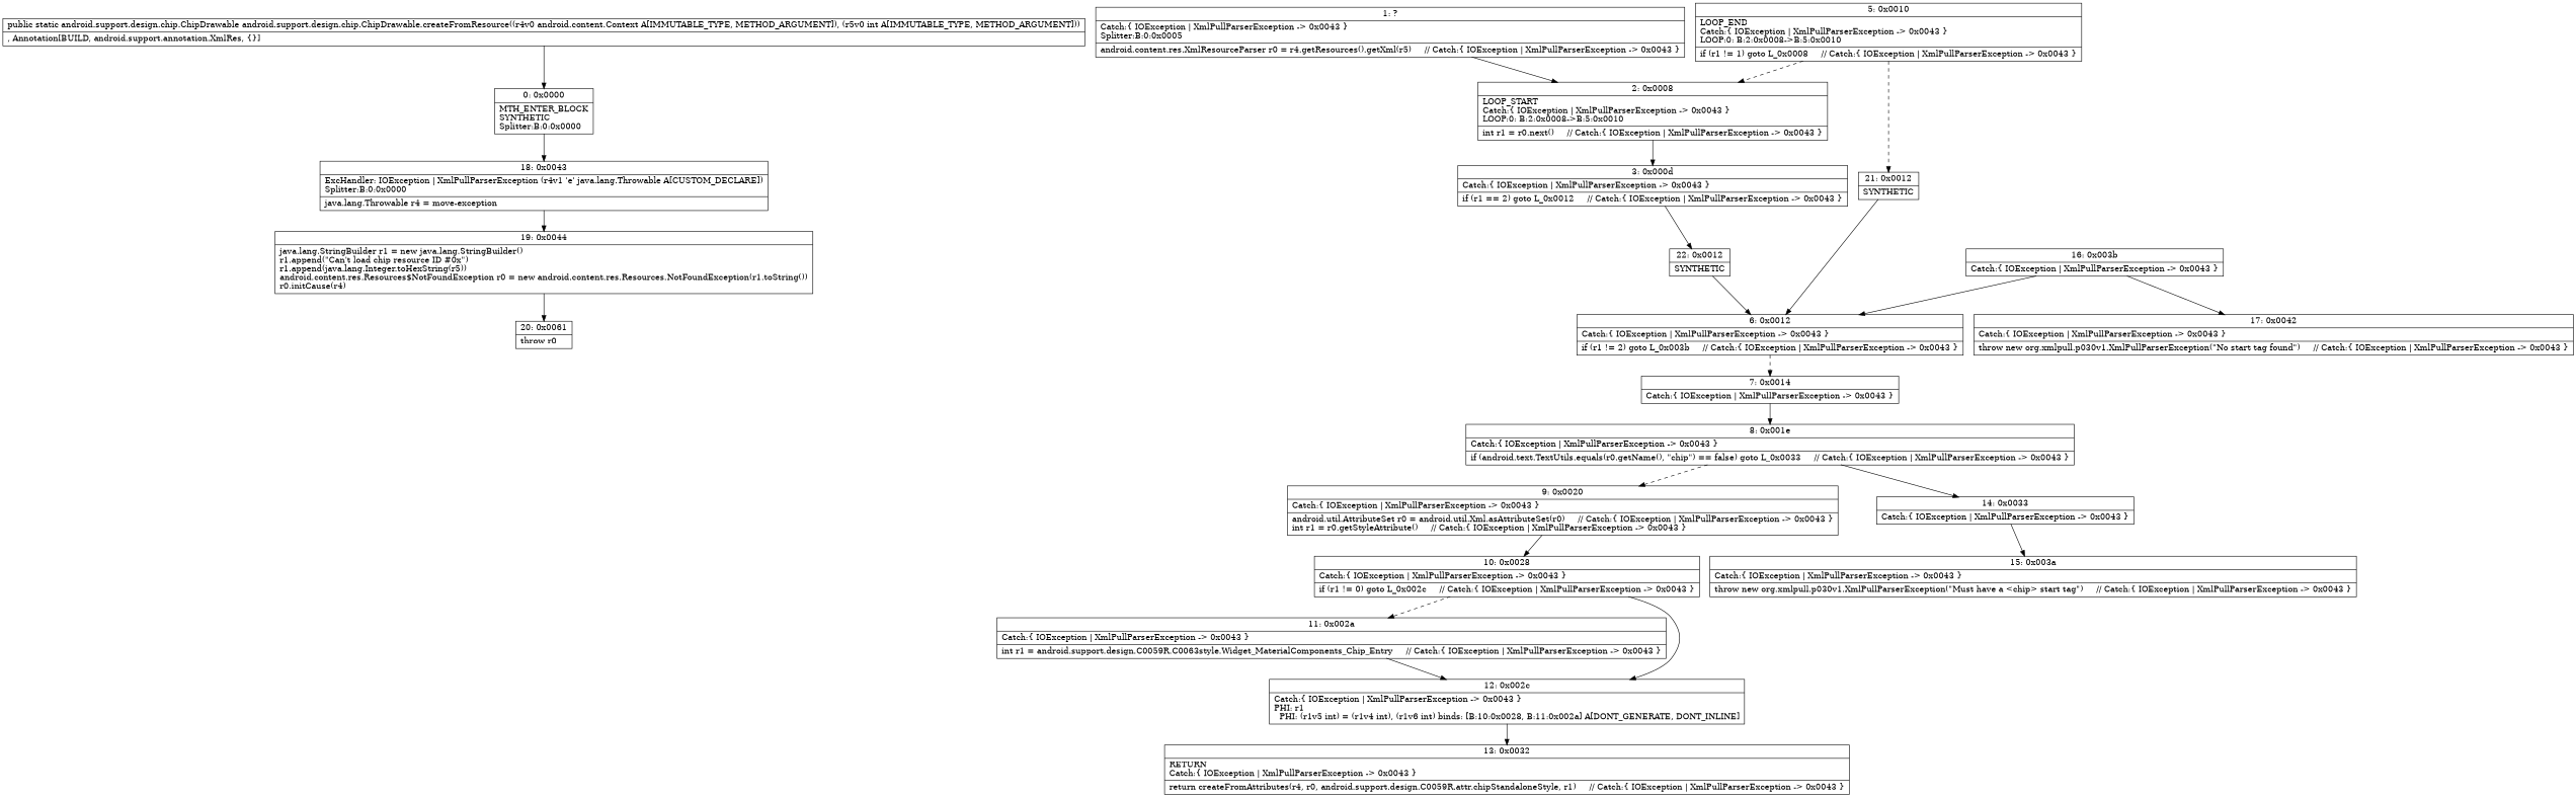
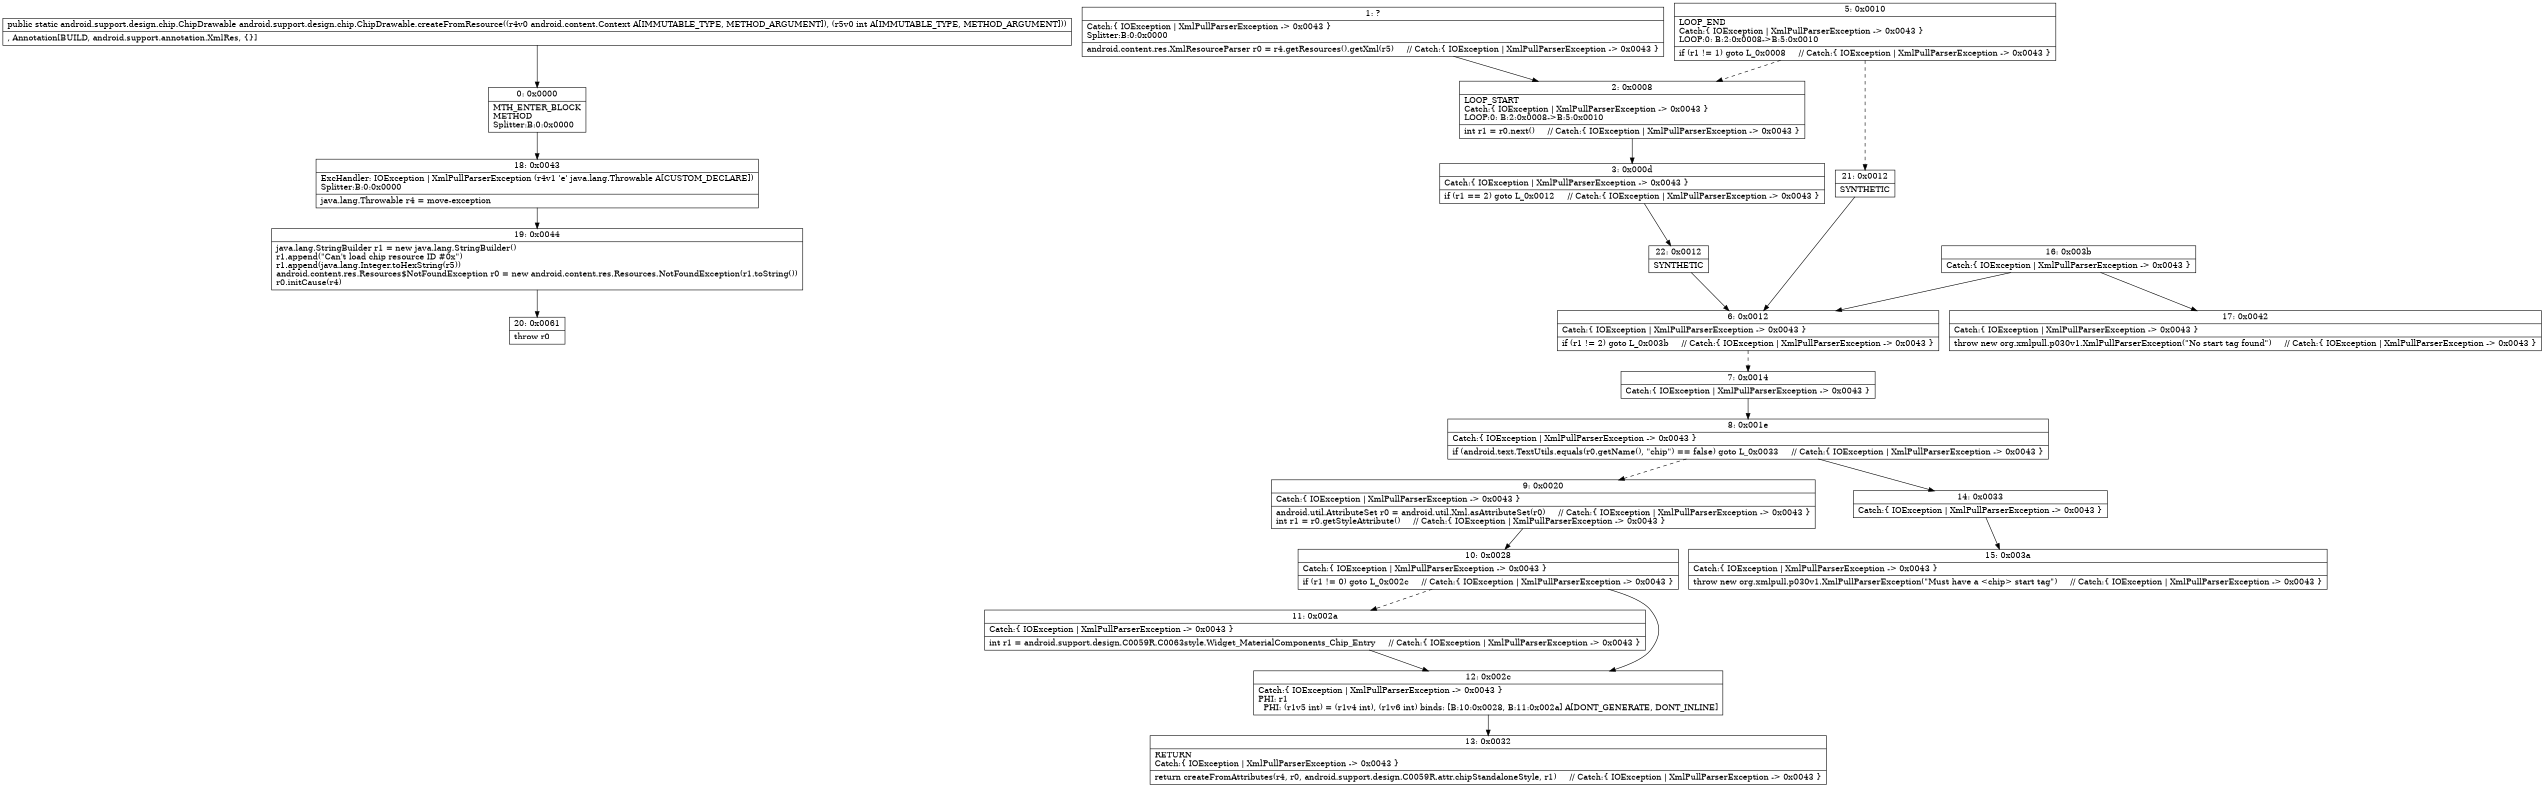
  digraph {
    node [shape=record]
-   n1 [label="{0\:\ 0x0000|MTH_ENTER_BLOCK\lSYNTHETIC\lSplitter:B:0:0x0000\l}"]
+   n1 [label="{0\:\ 0x0000|MTH_ENTER_BLOCK\lMETHOD\lSplitter:B:0:0x0000\l}"]
    n2 [label="{18\:\ 0x0043|ExcHandler: IOException \| XmlPullParserException (r4v1 'e' java.lang.Throwable A[CUSTOM_DECLARE])\lSplitter:B:0:0x0000\l|java.lang.Throwable r4 = move\-exception\l}"]
-   n3 [label="{1\:\ ?|Catch:\{ IOException \| XmlPullParserException \-\> 0x0043 \}\lSplitter:B:0:0x0005\l|android.content.res.XmlResourceParser r0 = r4.getResources().getXml(r5)     \/\/ Catch:\{ IOException \| XmlPullParserException \-\> 0x0043 \}\l}"]
+   n3 [label="{1\:\ ?|Catch:\{ IOException \| XmlPullParserException \-\> 0x0043 \}\lSplitter:B:0:0x0000\l|android.content.res.XmlResourceParser r0 = r4.getResources().getXml(r5)     \/\/ Catch:\{ IOException \| XmlPullParserException \-\> 0x0043 \}\l}"]
    n4 [label="{2\:\ 0x0008|LOOP_START\lCatch:\{ IOException \| XmlPullParserException \-\> 0x0043 \}\lLOOP:0: B:2:0x0008\-\>B:5:0x0010\l|int r1 = r0.next()     \/\/ Catch:\{ IOException \| XmlPullParserException \-\> 0x0043 \}\l}"]
    n5 [label="{19\:\ 0x0044|java.lang.StringBuilder r1 = new java.lang.StringBuilder()\lr1.append(\"Can't load chip resource ID #0x\")\lr1.append(java.lang.Integer.toHexString(r5))\landroid.content.res.Resources$NotFoundException r0 = new android.content.res.Resources.NotFoundException(r1.toString())\lr0.initCause(r4)\l}"]
    n6 [label="{3\:\ 0x000d|Catch:\{ IOException \| XmlPullParserException \-\> 0x0043 \}\l|if (r1 == 2) goto L_0x0012     \/\/ Catch:\{ IOException \| XmlPullParserException \-\> 0x0043 \}\l}"]
    n7 [label="{22\:\ 0x0012|SYNTHETIC\l}"]
    n8 [label="{6\:\ 0x0012|Catch:\{ IOException \| XmlPullParserException \-\> 0x0043 \}\l|if (r1 != 2) goto L_0x003b     \/\/ Catch:\{ IOException \| XmlPullParserException \-\> 0x0043 \}\l}"]
    n9 [label="{5\:\ 0x0010|LOOP_END\lCatch:\{ IOException \| XmlPullParserException \-\> 0x0043 \}\lLOOP:0: B:2:0x0008\-\>B:5:0x0010\l|if (r1 != 1) goto L_0x0008     \/\/ Catch:\{ IOException \| XmlPullParserException \-\> 0x0043 \}\l}"]
    n10 [label="{21\:\ 0x0012|SYNTHETIC\l}"]
    n11 [label="{7\:\ 0x0014|Catch:\{ IOException \| XmlPullParserException \-\> 0x0043 \}\l}"]
    n12 [label="{8\:\ 0x001e|Catch:\{ IOException \| XmlPullParserException \-\> 0x0043 \}\l|if (android.text.TextUtils.equals(r0.getName(), \"chip\") == false) goto L_0x0033     \/\/ Catch:\{ IOException \| XmlPullParserException \-\> 0x0043 \}\l}"]
    n13 [label="{16\:\ 0x003b|Catch:\{ IOException \| XmlPullParserException \-\> 0x0043 \}\l}"]
    n14 [label="{17\:\ 0x0042|Catch:\{ IOException \| XmlPullParserException \-\> 0x0043 \}\l|throw new org.xmlpull.p030v1.XmlPullParserException(\"No start tag found\")     \/\/ Catch:\{ IOException \| XmlPullParserException \-\> 0x0043 \}\l}"]
    n15 [label="{9\:\ 0x0020|Catch:\{ IOException \| XmlPullParserException \-\> 0x0043 \}\l|android.util.AttributeSet r0 = android.util.Xml.asAttributeSet(r0)     \/\/ Catch:\{ IOException \| XmlPullParserException \-\> 0x0043 \}\lint r1 = r0.getStyleAttribute()     \/\/ Catch:\{ IOException \| XmlPullParserException \-\> 0x0043 \}\l}"]
    n16 [label="{14\:\ 0x0033|Catch:\{ IOException \| XmlPullParserException \-\> 0x0043 \}\l}"]
    n17 [label="{10\:\ 0x0028|Catch:\{ IOException \| XmlPullParserException \-\> 0x0043 \}\l|if (r1 != 0) goto L_0x002c     \/\/ Catch:\{ IOException \| XmlPullParserException \-\> 0x0043 \}\l}"]
    n18 [label="{15\:\ 0x003a|Catch:\{ IOException \| XmlPullParserException \-\> 0x0043 \}\l|throw new org.xmlpull.p030v1.XmlPullParserException(\"Must have a \<chip\> start tag\")     \/\/ Catch:\{ IOException \| XmlPullParserException \-\> 0x0043 \}\l}"]
    n19 [label="{11\:\ 0x002a|Catch:\{ IOException \| XmlPullParserException \-\> 0x0043 \}\l|int r1 = android.support.design.C0059R.C0063style.Widget_MaterialComponents_Chip_Entry     \/\/ Catch:\{ IOException \| XmlPullParserException \-\> 0x0043 \}\l}"]
    n20 [label="{12\:\ 0x002c|Catch:\{ IOException \| XmlPullParserException \-\> 0x0043 \}\lPHI: r1 \l  PHI: (r1v5 int) = (r1v4 int), (r1v6 int) binds: [B:10:0x0028, B:11:0x002a] A[DONT_GENERATE, DONT_INLINE]\l}"]
    n21 [label="{13\:\ 0x0032|RETURN\lCatch:\{ IOException \| XmlPullParserException \-\> 0x0043 \}\l|return createFromAttributes(r4, r0, android.support.design.C0059R.attr.chipStandaloneStyle, r1)     \/\/ Catch:\{ IOException \| XmlPullParserException \-\> 0x0043 \}\l}"]
    n22 [label="{20\:\ 0x0061|throw r0\l}"]
    n23 [label="{public static android.support.design.chip.ChipDrawable android.support.design.chip.ChipDrawable.createFromResource((r4v0 android.content.Context A[IMMUTABLE_TYPE, METHOD_ARGUMENT]), (r5v0 int A[IMMUTABLE_TYPE, METHOD_ARGUMENT]))  | , Annotation[BUILD, android.support.annotation.XmlRes, \{\}]\l}"]
    n1 -> n2
    n2 -> n5
    n3 -> n4
    n4 -> n6
    n5 -> n22
    n6 -> n7
    n7 -> n8
    n8 -> n11 [style=dashed]
    n9 -> n4 [style=dashed]
    n9 -> n10 [style=dashed]
    n10 -> n8
    n11 -> n12
    n12 -> n15 [style=dashed]
    n12 -> n16
    n13 -> n8
    n13 -> n14
    n15 -> n17
    n16 -> n18
    n17 -> n19 [style=dashed]
    n17 -> n20
    n19 -> n20
    n20 -> n21
    n23 -> n1
  }
